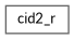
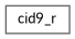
  digraph {
    rankdir=LR
    fontname=Lato
-   n1 [color=grey40 fillcolor=white fontname=Lato fontsize=10 height=0.2 label=cid2_r shape=box style=filled width=0.4]
+   n1 [color=grey40 fillcolor=white fontname=Lato fontsize=10 height=0.2 label=cid9_r shape=box style=filled width=0.4]
  }
